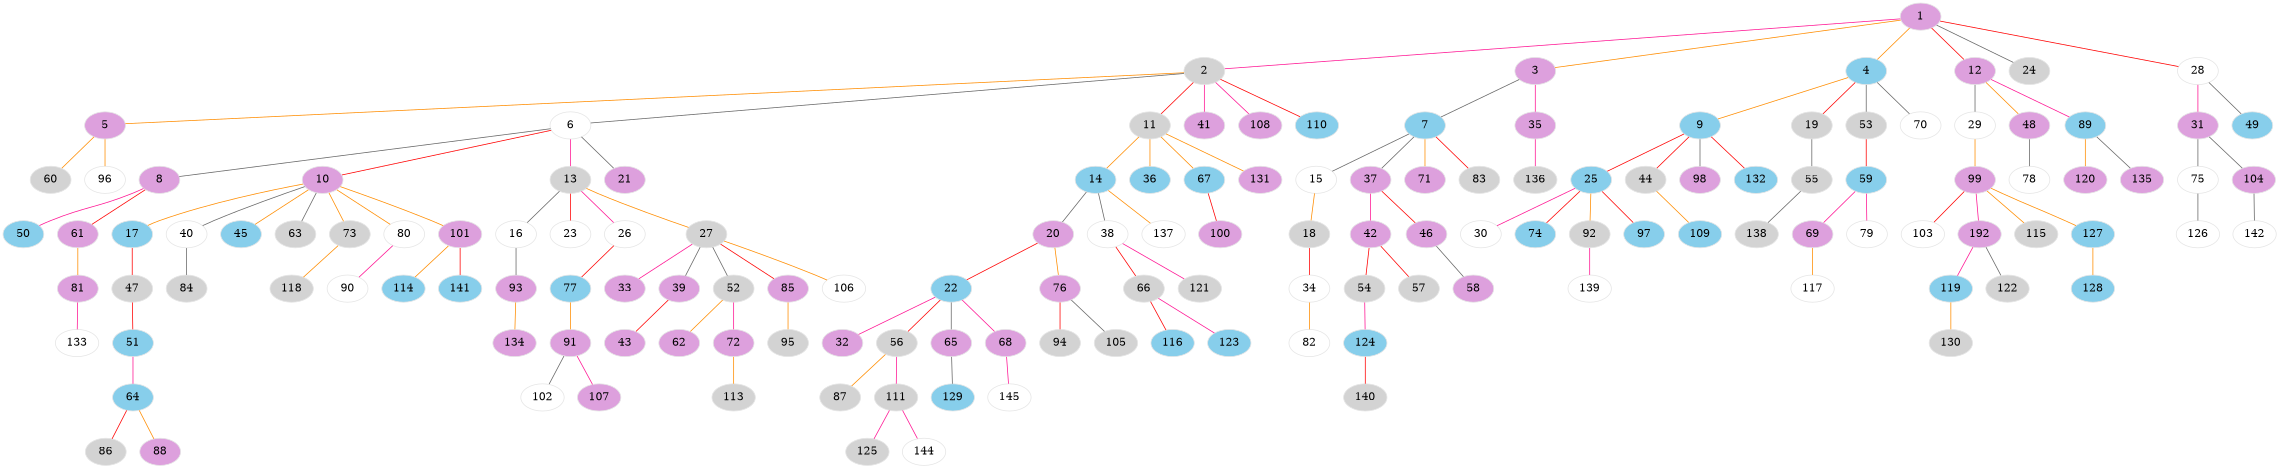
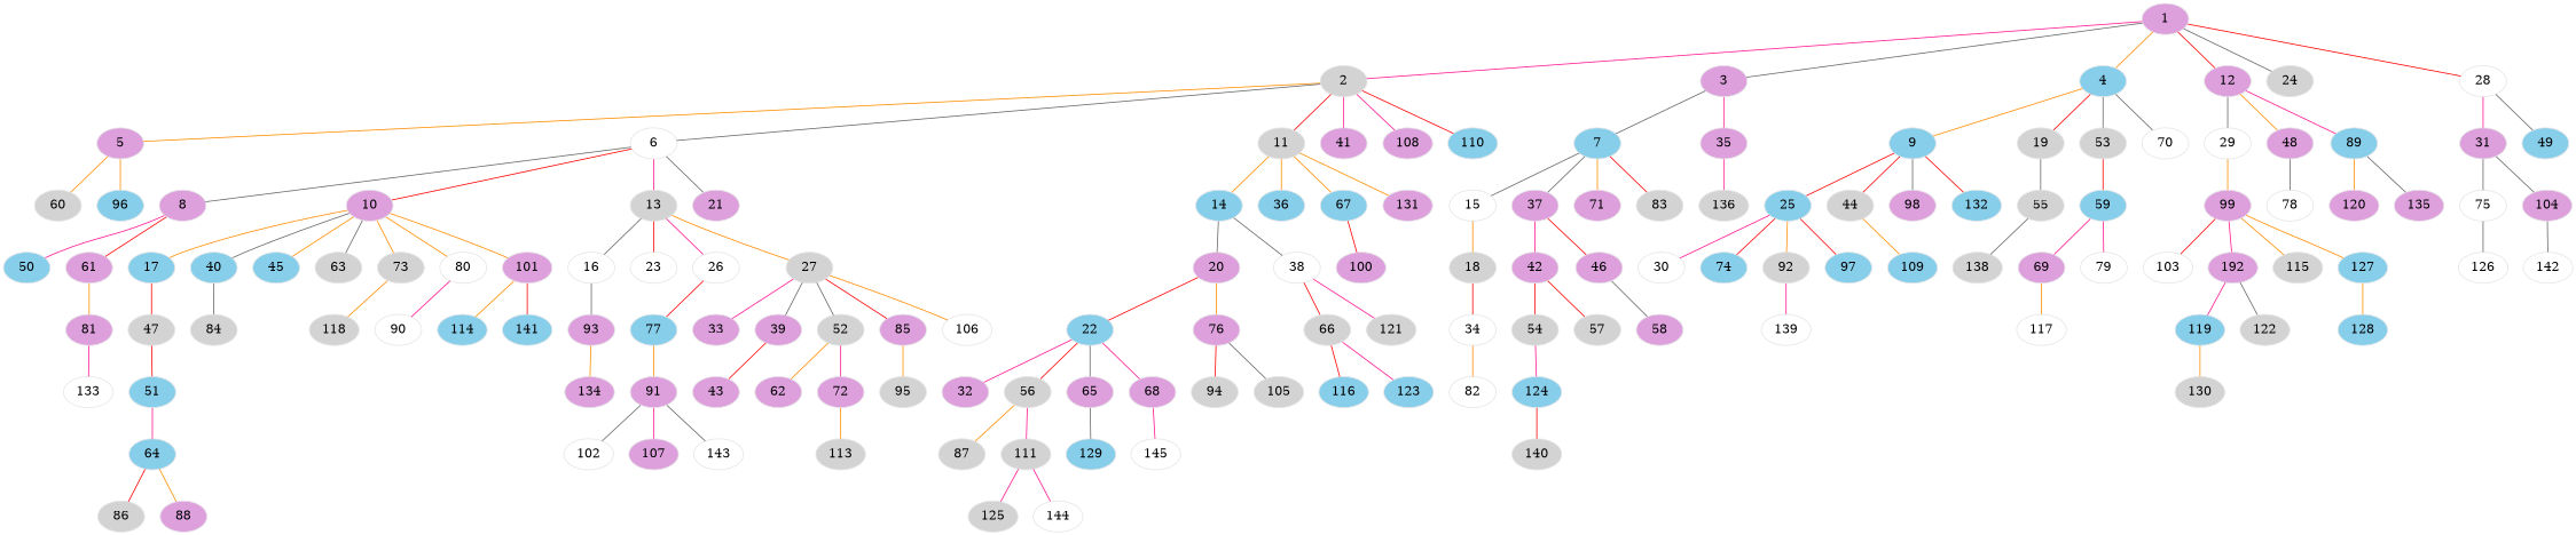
  graph {
    node [color=gray90 fillcolor=plum style=filled]
    edge [color=darkorange]
    2 [fillcolor=lightgrey]
    1
    3
    4 [fillcolor=skyblue]
    12
    24 [fillcolor=lightgrey]
    28 [fillcolor=white]
    5
    6 [fillcolor=white]
    11 [fillcolor=lightgrey]
    41
    108
    110 [fillcolor=skyblue]
    7 [fillcolor=skyblue]
    35
    9 [fillcolor=skyblue]
    19 [fillcolor=lightgrey]
    53 [fillcolor=lightgrey]
    70 [fillcolor=white]
    29 [fillcolor=white]
    48
    89 [fillcolor=skyblue]
    31
    49 [fillcolor=skyblue]
    60 [fillcolor=lightgrey]
-   96 [fillcolor=white]
+   96 [fillcolor=skyblue]
    8
    10
    13 [fillcolor=lightgrey]
    21
    14 [fillcolor=skyblue]
    36 [fillcolor=skyblue]
    67 [fillcolor=skyblue]
    131
    15 [fillcolor=white]
    37
    71
    83 [fillcolor=lightgrey]
    136 [fillcolor=lightgrey]
    25 [fillcolor=skyblue]
    44 [fillcolor=lightgrey]
    98
    132 [fillcolor=skyblue]
    55 [fillcolor=lightgrey]
    59 [fillcolor=skyblue]
    50 [fillcolor=skyblue]
    61
    17 [fillcolor=skyblue]
-   40 [fillcolor=white]
+   40 [fillcolor=skyblue]
    45 [fillcolor=skyblue]
    63 [fillcolor=lightgrey]
    73 [fillcolor=lightgrey]
    80 [fillcolor=white]
    101
    16 [fillcolor=white]
    23 [fillcolor=white]
    26 [fillcolor=white]
    27 [fillcolor=lightgrey]
    18 [fillcolor=lightgrey]
    42
    46
    81
    30 [fillcolor=white]
    74 [fillcolor=skyblue]
    92 [fillcolor=lightgrey]
    97 [fillcolor=skyblue]
    109 [fillcolor=skyblue]
    47 [fillcolor=lightgrey]
    84 [fillcolor=lightgrey]
    118 [fillcolor=lightgrey]
    90 [fillcolor=white]
    114 [fillcolor=skyblue]
    141 [fillcolor=skyblue]
    20
    38 [fillcolor=white]
-   137 [fillcolor=white]
    100
    99
    78 [fillcolor=white]
    120
    135
    93
    77 [fillcolor=skyblue]
    33
    39
    52 [fillcolor=lightgrey]
    85
    106 [fillcolor=white]
    22 [fillcolor=skyblue]
    76
    66 [fillcolor=lightgrey]
    121 [fillcolor=lightgrey]
    34 [fillcolor=white]
    134
    51 [fillcolor=skyblue]
    82 [fillcolor=white]
    138 [fillcolor=lightgrey]
    32
    56 [fillcolor=lightgrey]
    65
    68
    94 [fillcolor=lightgrey]
    105 [fillcolor=lightgrey]
    87 [fillcolor=lightgrey]
    111 [fillcolor=lightgrey]
    129 [fillcolor=skyblue]
    145 [fillcolor=white]
    139 [fillcolor=white]
    91
    43
    62
    72
    95 [fillcolor=lightgrey]
    75 [fillcolor=white]
    104
    103 [fillcolor=white]
    n117 [label=192]
    115 [fillcolor=lightgrey]
    127 [fillcolor=skyblue]
    126 [fillcolor=white]
    142 [fillcolor=white]
    54 [fillcolor=lightgrey]
    57 [fillcolor=lightgrey]
    58
    116 [fillcolor=skyblue]
    123 [fillcolor=skyblue]
    124 [fillcolor=skyblue]
    64 [fillcolor=skyblue]
    86 [fillcolor=lightgrey]
    88
    113 [fillcolor=lightgrey]
    69
    79 [fillcolor=white]
    140 [fillcolor=lightgrey]
    125 [fillcolor=lightgrey]
    144 [fillcolor=white]
    117 [fillcolor=white]
    133 [fillcolor=white]
    102 [fillcolor=white]
    107
+   143 [fillcolor=white]
    119 [fillcolor=skyblue]
    122 [fillcolor=lightgrey]
    128 [fillcolor=skyblue]
    130 [fillcolor=lightgrey]
    2 -- 5
    2 -- 6 [color=gray40]
    2 -- 11 [color=red]
    2 -- 41 [color=deeppink]
    2 -- 108 [color=deeppink]
    2 -- 110 [color=red]
    1 -- 2 [color=deeppink]
-   1 -- 3
+   1 -- 3 [color=gray40]
    1 -- 4
    1 -- 12 [color=red]
    1 -- 24 [color=gray40]
    1 -- 28 [color=red]
    3 -- 7 [color=gray40]
    3 -- 35 [color=deeppink]
    4 -- 9
    4 -- 19 [color=red]
    4 -- 53 [color=gray40]
    4 -- 70 [color=gray40]
    12 -- 29 [color=gray40]
    12 -- 48
    12 -- 89 [color=deeppink]
    28 -- 31 [color=deeppink]
    28 -- 49 [color=gray40]
    5 -- 60
    5 -- 96
    6 -- 8 [color=gray40]
    6 -- 10 [color=red]
    6 -- 13 [color=deeppink]
    6 -- 21 [color=gray40]
    11 -- 14
    11 -- 36
    11 -- 67
    11 -- 131
    7 -- 15 [color=gray40]
    7 -- 37 [color=gray40]
    7 -- 71
    7 -- 83 [color=red]
    35 -- 136 [color=deeppink]
    9 -- 25 [color=red]
    9 -- 44 [color=red]
    9 -- 98 [color=gray40]
    9 -- 132 [color=red]
    19 -- 55 [color=gray40]
    53 -- 59 [color=red]
    29 -- 99
    48 -- 78 [color=gray40]
    89 -- 120
    89 -- 135 [color=gray40]
    31 -- 75 [color=gray40]
    31 -- 104 [color=gray40]
    8 -- 50 [color=deeppink]
    8 -- 61 [color=red]
    10 -- 17
    10 -- 40 [color=gray40]
    10 -- 45
    10 -- 63 [color=gray40]
    10 -- 73
    10 -- 80
    10 -- 101
    13 -- 16 [color=gray40]
    13 -- 23 [color=red]
    13 -- 26 [color=deeppink]
    13 -- 27
    14 -- 20 [color=gray40]
    14 -- 38 [color=gray40]
-   14 -- 137
    67 -- 100 [color=red]
    15 -- 18
    37 -- 42 [color=deeppink]
    37 -- 46 [color=red]
    25 -- 30 [color=deeppink]
    25 -- 74 [color=red]
    25 -- 92
    25 -- 97 [color=red]
    44 -- 109
    55 -- 138 [color=gray40]
    59 -- 69 [color=deeppink]
    59 -- 79 [color=deeppink]
    61 -- 81
    17 -- 47 [color=red]
    40 -- 84 [color=gray40]
    73 -- 118
    80 -- 90 [color=deeppink]
    101 -- 114
    101 -- 141 [color=red]
    16 -- 93 [color=gray40]
    26 -- 77 [color=red]
    27 -- 33 [color=deeppink]
    27 -- 39 [color=gray40]
    27 -- 52 [color=gray40]
    27 -- 85 [color=red]
    27 -- 106
    18 -- 34 [color=red]
    42 -- 54 [color=red]
    42 -- 57 [color=red]
    46 -- 58 [color=gray40]
    81 -- 133 [color=deeppink]
    92 -- 139 [color=deeppink]
    47 -- 51 [color=red]
    20 -- 22 [color=red]
    20 -- 76
    38 -- 66 [color=red]
    38 -- 121 [color=deeppink]
    99 -- 103 [color=red]
    99 -- n117 [color=deeppink]
    99 -- 115
    99 -- 127
    93 -- 134
    77 -- 91
    39 -- 43 [color=red]
    52 -- 62
    52 -- 72 [color=deeppink]
    85 -- 95
    22 -- 32 [color=deeppink]
    22 -- 56 [color=red]
    22 -- 65 [color=gray40]
    22 -- 68 [color=deeppink]
    76 -- 94 [color=red]
    76 -- 105 [color=gray40]
    66 -- 116 [color=red]
    66 -- 123 [color=deeppink]
    34 -- 82
    51 -- 64 [color=deeppink]
    56 -- 87
    56 -- 111 [color=deeppink]
    65 -- 129 [color=gray40]
    68 -- 145 [color=deeppink]
    111 -- 125 [color=deeppink]
    111 -- 144 [color=deeppink]
    91 -- 102 [color=gray40]
    91 -- 107 [color=deeppink]
+   91 -- 143 [color=gray40]
    72 -- 113
    75 -- 126 [color=gray40]
    104 -- 142 [color=gray40]
    n117 -- 119 [color=deeppink]
    n117 -- 122 [color=gray40]
    127 -- 128
    54 -- 124 [color=deeppink]
    124 -- 140 [color=red]
    64 -- 86 [color=red]
    64 -- 88
    69 -- 117
    119 -- 130
  }
